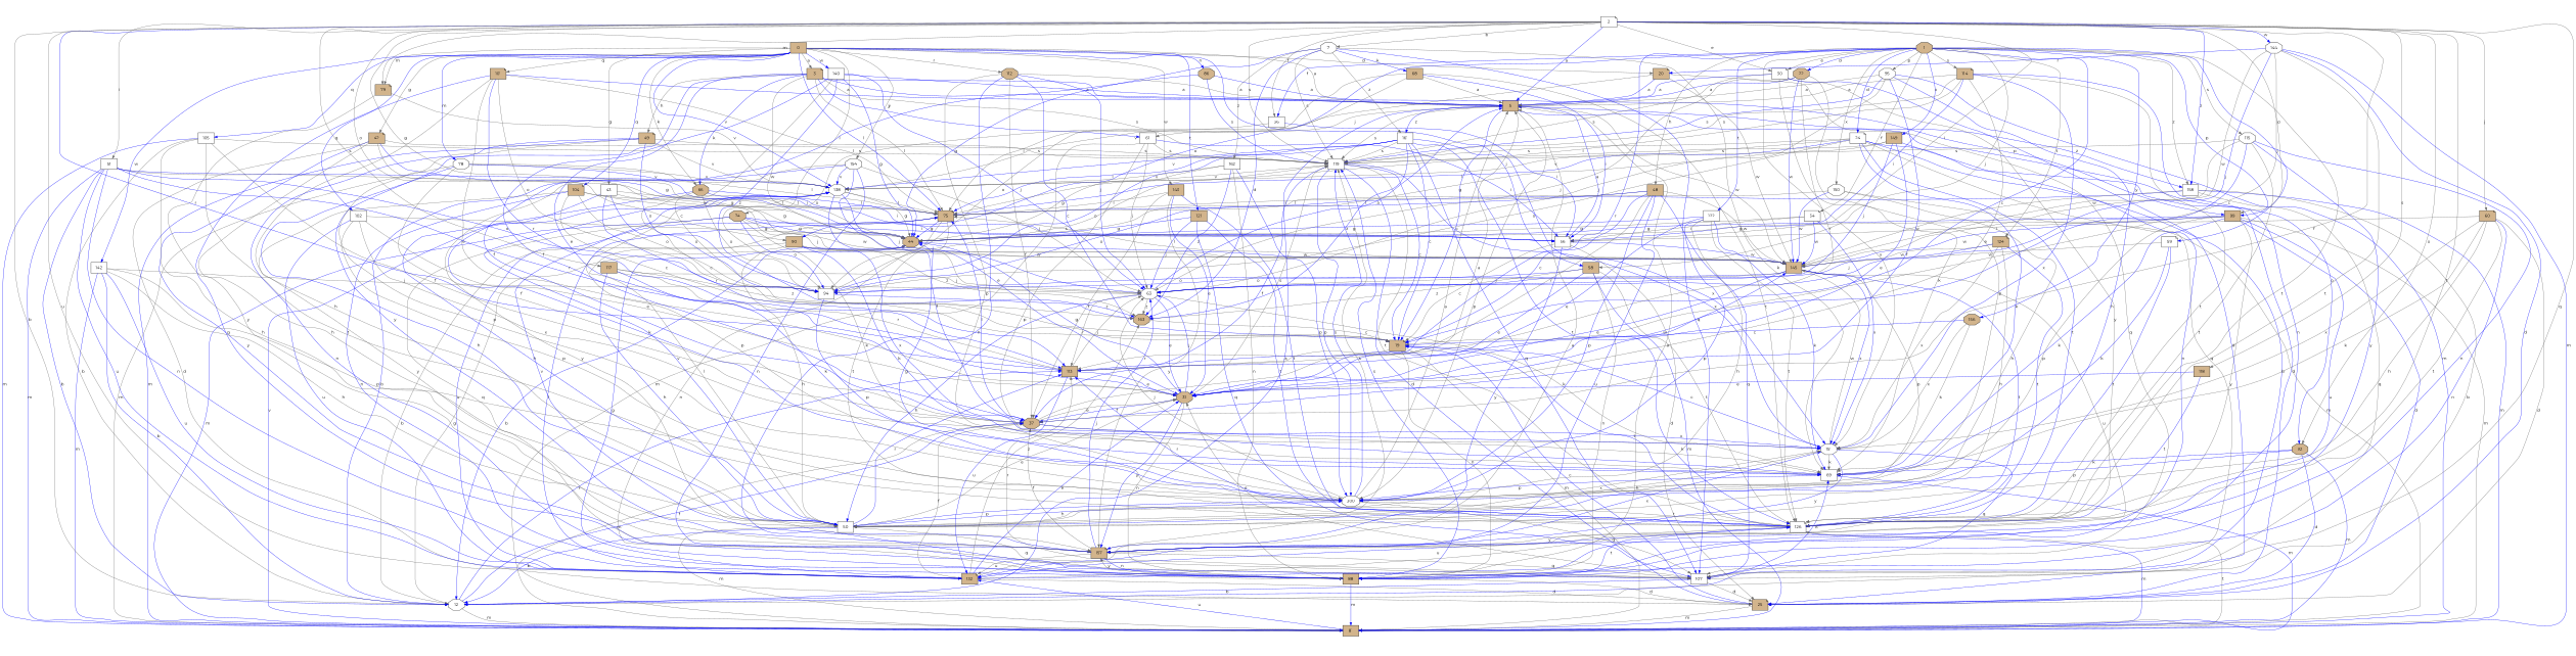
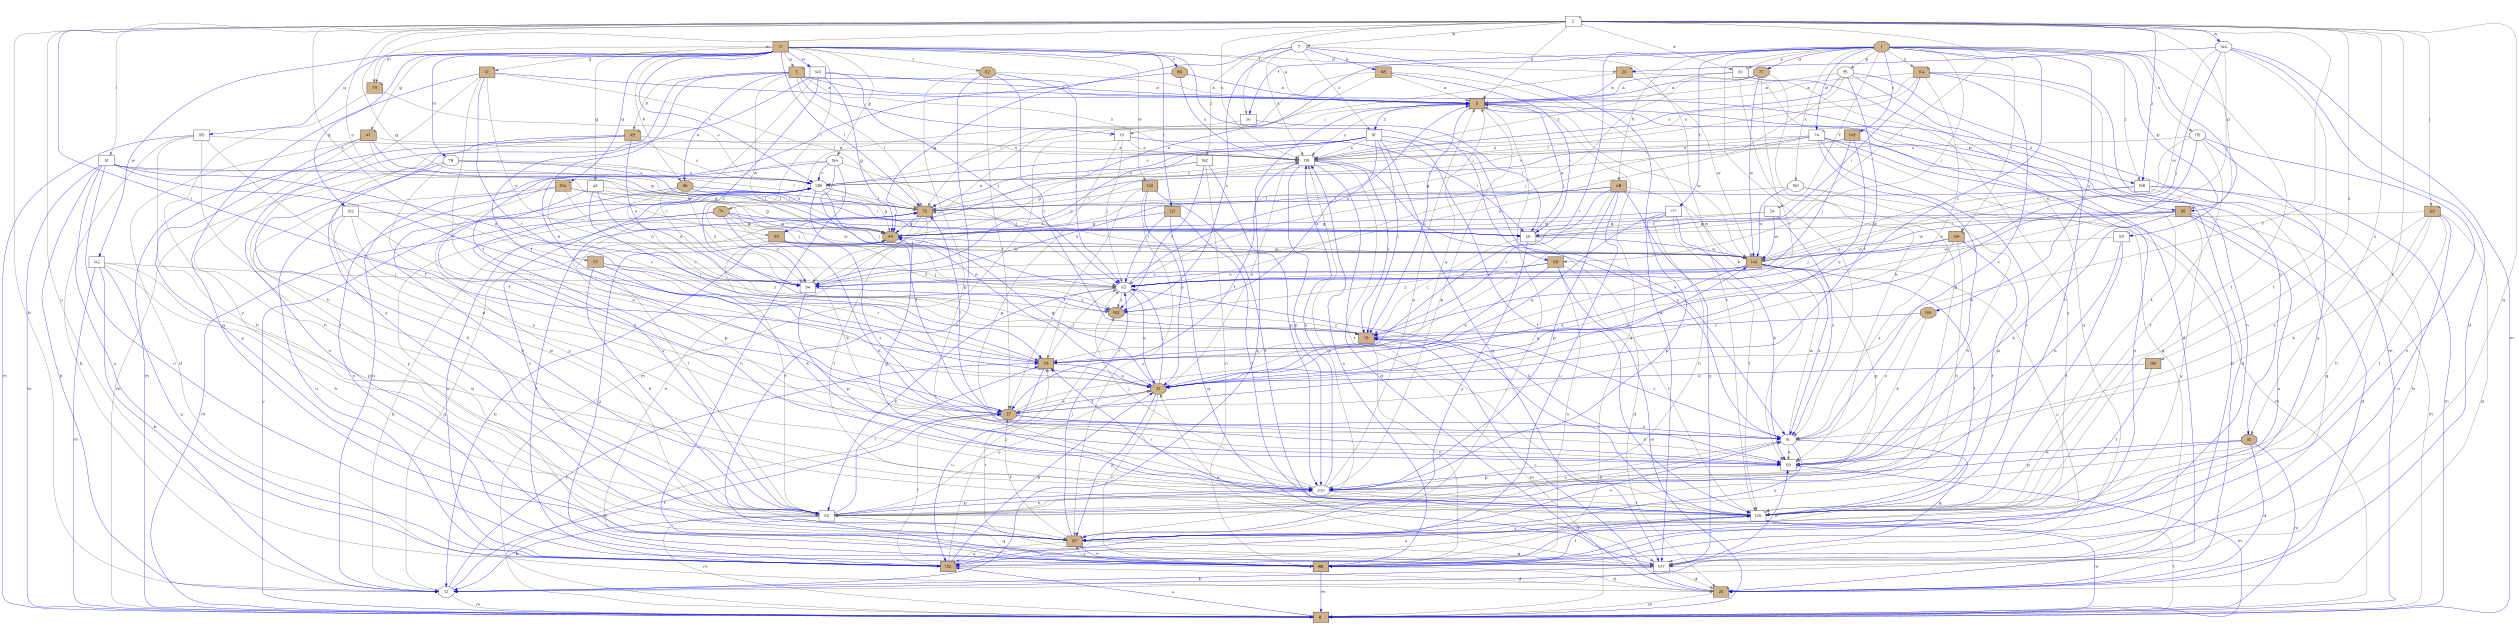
  strict digraph {
    fontname=Montserrat
    node [fillcolor=tan fontname=Montserrat shape=box style=filled]
    edge [color=gray40 fontname=Montserrat]
    3 [shape=note]
    0
    5
    20 [shape=note]
    42 [shape=note]
    43 [fillcolor=white]
    58
    66 [shape=octagon]
    74 [shape=octagon]
    75 [shape=note]
    78 [fillcolor=white shape=octagon]
    79 [shape=note]
    86 [shape=octagon]
    101 [shape=note]
    102 [fillcolor=white]
    104 [shape=note]
    105 [fillcolor=white]
    112 [shape=octagon]
    121
    138 [fillcolor=white shape=octagon]
    140 [fillcolor=white]
    142 [fillcolor=white]
    143
    154 [fillcolor=white shape=octagon]
    99
    119 [fillcolor=white shape=note]
    31 [shape=octagon]
    49 [shape=note]
    61 [fillcolor=white]
    145
    157 [shape=note]
    19 [shape=note]
    158 [fillcolor=white]
    92 [shape=octagon]
    n35 [fillcolor=white label=300 shape=octagon]
    161 [fillcolor=white]
    107 [fillcolor=white]
    44 [shape=octagon]
    25 [shape=note]
    50 [fillcolor=white]
    113
    69 [fillcolor=white]
    94 [fillcolor=white shape=note]
    126 [fillcolor=white shape=note]
    163 [shape=octagon]
    81
    88
    56 [fillcolor=white shape=note]
    132 [shape=note]
    37 [shape=octagon]
    151 [fillcolor=white shape=octagon]
    63 [fillcolor=white shape=octagon]
    12 [fillcolor=white shape=octagon]
    1 [shape=octagon]
    22 [shape=octagon]
    24 [fillcolor=white shape=note]
    30 [fillcolor=white shape=note]
    34 [fillcolor=white shape=note]
    36 [fillcolor=white]
    48
    59 [fillcolor=white shape=note]
    90
    95 [fillcolor=white shape=octagon]
    114 [shape=note]
    115 [fillcolor=white shape=octagon]
    122 [fillcolor=white]
    124 [shape=note]
    149
    150 [fillcolor=white shape=octagon]
    156 [shape=octagon]
    2 [fillcolor=white shape=note]
    7 [fillcolor=white shape=octagon]
    51 [fillcolor=white]
    60 [shape=note]
    117
    118
    144 [fillcolor=white shape=octagon]
    68
    162 [fillcolor=white]
    3 -> 5 [color=blue label=a]
    3 -> 66 [color=blue label=k]
    3 -> 75 [label=l]
    3 -> 99 [color=blue label=p]
    3 -> 119 [label=s]
    3 -> 31 [color=blue label=e]
    3 -> 49 [label=h]
    3 -> 61 [color=blue label=j]
    3 -> 145 [label=w]
    3 -> 157 [color=blue label=y]
    0 -> 3 [label=a]
    0 -> 5 [label=a]
    0 -> 20 [label=d]
    0 -> 42 [label=g]
    0 -> 43 [label=g]
    0 -> 58 [color=blue label=j]
    0 -> 66 [label=k]
    0 -> 74 [label=l]
    0 -> 75 [color=blue label=l]
    0 -> 78 [color=blue label=m]
    0 -> 79 [label=m]
    0 -> 86 [color=blue label=n]
    0 -> 101 [label=q]
    0 -> 102 [color=blue label=q]
    0 -> 104 [color=blue label=q]
    0 -> 105 [color=blue label=q]
    0 -> 112 [label=r]
    0 -> 121 [color=blue label=t]
    0 -> 138 [color=blue label=v]
    0 -> 140 [color=blue label=w]
    0 -> 142 [color=blue label=w]
    0 -> 143 [label=w]
    0 -> 154 [label=y]
    5 -> 119 [label=s]
    5 -> 61 [label=j]
    5 -> 145 [label=w]
    5 -> 19 [color=blue label=c]
    5 -> 158 [color=blue label=z]
    5 -> 92 [color=blue label=o]
    5 -> n35 [label=p]
    5 -> 161 [color=blue label=z]
    20 -> 5 [color=blue label=a]
    20 -> 138 [label=v]
    20 -> 145 [label=w]
    20 -> 107 [label=q]
    42 -> 119 [label=s]
    42 -> 145 [label=w]
    42 -> 157 [color=blue label=y]
    42 -> 44 [color=blue label=g]
    42 -> 25 [label=d]
    42 -> 50 [label=h]
    43 -> 75 [label=l]
    43 -> 44 [label=g]
    43 -> 113 [color=blue label=r]
    43 -> 69 [color=blue label=k]
    43 -> 94 [color=blue label=o]
    58 -> 31 [color=blue label=e]
    58 -> 94 [color=blue label=o]
    58 -> 126 [label=t]
    58 -> 163 [label=z]
    58 -> 81 [color=blue label=m]
    58 -> 88 [label=n]
    66 -> 75 [color=blue label=l]
    66 -> 19 [label=c]
    66 -> 50 [color=blue label=h]
    66 -> 94 [label=o]
    66 -> 56 [color=blue label=i]
    74 -> 145 [label=w]
    74 -> 107 [label=q]
    74 -> 44 [color=blue label=g]
    74 -> 69 [label=k]
    74 -> 94 [color=blue label=o]
    74 -> 81 [color=blue label=m]
    74 -> 56 [color=blue label=i]
    75 -> 44 [color=blue label=g]
    75 -> 126 [label=t]
    75 -> 88 [label=n]
    75 -> 132 [color=blue label=u]
    78 -> 75 [label=l]
    78 -> 138 [label=v]
    78 -> 50 [color=blue label=h]
    78 -> 81 [label=m]
    78 -> 56 [color=blue label=i]
    78 -> 37 [label=f]
    79 -> 138 [label=v]
    79 -> 157 [label=y]
    86 -> 5 [color=blue label=a]
    86 -> 119 [color=blue label=s]
    86 -> 37 [color=blue label=f]
    101 -> 5 [color=blue label=a]
    101 -> 75 [label=l]
    101 -> 31 [label=e]
    101 -> 107 [color=blue label=q]
    101 -> 50 [label=h]
    101 -> 113 [color=blue label=r]
    101 -> 94 [label=o]
    102 -> 31 [label=e]
    102 -> n35 [label=p]
    102 -> 44 [label=g]
    102 -> 132 [color=blue label=u]
    102 -> 151 [label=x]
    104 -> 75 [label=l]
    104 -> 157 [label=y]
    104 -> 19 [label=c]
    104 -> 94 [label=o]
    104 -> 88 [color=blue label=n]
    104 -> 63 [label=j]
    105 -> 119 [label=s]
    105 -> 50 [label=h]
    105 -> 126 [label=t]
    105 -> 81 [color=blue label=m]
    105 -> 37 [label=f]
    105 -> 12 [label=b]
    112 -> 5 [label=a]
    112 -> 19 [color=blue label=c]
    112 -> n35 [label=p]
    112 -> 88 [color=blue label=n]
    112 -> 37 [label=f]
    112 -> 63 [color=blue label=j]
    121 -> 107 [color=blue label=q]
    121 -> 44 [color=blue label=g]
    121 -> 126 [color=blue label=t]
    121 -> 63 [color=blue label=j]
    138 -> 75 [label=l]
    138 -> n35 [label=p]
    138 -> 44 [label=g]
    138 -> 37 [color=blue label=f]
    138 -> 63 [color=blue label=j]
    140 -> 5 [color=blue label=a]
    140 -> 19 [label=c]
    140 -> 44 [color=blue label=g]
    140 -> 163 [color=blue label=z]
    140 -> 37 [color=blue label=f]
    140 -> 63 [color=blue label=j]
    142 -> n35 [label=p]
    142 -> 50 [label=h]
    142 -> 81 [color=blue label=m]
    142 -> 132 [color=blue label=u]
    142 -> 63 [label=j]
    142 -> 12 [color=blue label=b]
    143 -> 75 [label=l]
    143 -> 31 [color=blue label=e]
    143 -> 157 [label=y]
    143 -> 126 [color=blue label=t]
    143 -> 37 [label=f]
    154 -> 138 [color=blue label=v]
    154 -> 31 [color=blue label=e]
    154 -> 157 [label=y]
    154 -> 88 [color=blue label=n]
    154 -> 63 [label=j]
    154 -> 12 [color=blue label=b]
    99 -> 145 [color=blue label=w]
    99 -> 157 [label=y]
    99 -> n35 [label=p]
    99 -> 44 [color=blue label=g]
    99 -> 25 [color=blue label=d]
    99 -> 69 [color=blue label=k]
    99 -> 81 [label=m]
    99 -> 56 [label=i]
    99 -> 132 [color=blue label=u]
    119 -> 138 [label=v]
    119 -> 19 [color=blue label=c]
    119 -> n35 [color=blue label=p]
    119 -> 25 [color=blue label=d]
    119 -> 126 [label=t]
    119 -> 37 [color=blue label=f]
    119 -> 151 [color=blue label=x]
    31 -> 119 [label=s]
    31 -> 145 [color=blue label=w]
    31 -> 157 [color=blue label=y]
    31 -> 44 [color=blue label=g]
    31 -> 88 [label=n]
    31 -> 37 [color=blue label=f]
    31 -> 63 [color=blue label=j]
    49 -> 138 [label=v]
    49 -> 119 [label=s]
    49 -> n35 [label=p]
    49 -> 94 [color=blue label=o]
    49 -> 81 [color=blue label=m]
    49 -> 88 [color=blue label=n]
    61 -> 119 [label=s]
    61 -> n35 [label=p]
    61 -> 81 [label=m]
    61 -> 56 [color=blue label=i]
    61 -> 63 [label=j]
    145 -> 75 [label=l]
    145 -> 31 [color=blue label=e]
    145 -> n35 [label=p]
    145 -> 94 [color=blue label=o]
    145 -> 126 [color=blue label=t]
    145 -> 132 [label=u]
    145 -> 151 [color=blue label=x]
    145 -> 63 [label=j]
    157 -> 138 [color=blue label=v]
    157 -> 119 [label=s]
    157 -> 107 [label=q]
    157 -> 88 [color=blue label=n]
    157 -> 132 [label=u]
    157 -> 37 [label=f]
    157 -> 151 [color=blue label=x]
    157 -> 63 [color=blue label=j]
    19 -> 113 [label=r]
    19 -> 126 [color=blue label=t]
    19 -> 81 [label=m]
    19 -> 88 [label=n]
    158 -> 75 [color=blue label=l]
    158 -> 145 [label=w]
    158 -> 107 [label=q]
    158 -> 81 [color=blue label=m]
    158 -> 12 [label=b]
    92 -> n35 [color=blue label=p]
    92 -> 25 [color=blue label=d]
    92 -> 69 [color=blue label=k]
    92 -> 81 [color=blue label=m]
    n35 -> 5 [label=a]
    n35 -> 119 [color=blue label=s]
    n35 -> 107 [label=q]
    n35 -> 44 [color=blue label=g]
    n35 -> 50 [color=blue label=h]
    n35 -> 126 [label=t]
    n35 -> 63 [label=j]
    161 -> 75 [color=blue label=l]
    161 -> 138 [color=blue label=v]
    161 -> 119 [label=s]
    161 -> 19 [color=blue label=c]
    161 -> 107 [color=blue label=q]
    161 -> 94 [color=blue label=o]
    161 -> 126 [color=blue label=t]
    161 -> 163 [color=blue label=z]
    161 -> 151 [color=blue label=x]
    107 -> 31 [label=e]
    107 -> 25 [label=d]
    107 -> 113 [label=r]
    107 -> 69 [color=blue label=k]
    107 -> 12 [color=blue label=b]
    44 -> 145 [color=blue label=w]
    44 -> 12 [color=blue label=b]
    25 -> 19 [color=blue label=c]
    25 -> 81 [label=m]
    50 -> 75 [label=l]
    50 -> 138 [color=blue label=v]
    50 -> 31 [label=e]
    50 -> n35 [color=blue label=p]
    50 -> 107 [label=q]
    50 -> 113 [color=blue label=r]
    50 -> 81 [label=m]
    50 -> 151 [label=x]
    50 -> 12 [color=blue label=b]
    113 -> 31 [color=blue label=e]
    113 -> 132 [color=blue label=u]
    113 -> 63 [label=j]
    69 -> n35 [color=blue label=p]
    69 -> 81 [color=blue label=m]
    94 -> 119 [label=s]
    94 -> n35 [color=blue label=p]
    94 -> 163 [color=blue label=z]
    126 -> 157 [label=y]
    126 -> 113 [color=blue label=r]
    126 -> 81 [color=blue label=m]
    126 -> 132 [color=blue label=u]
    163 -> 19 [label=c]
    81 -> 138 [color=blue label=v]
    81 -> 126 [label=t]
    81 -> 132 [color=blue label=u]
    88 -> 5 [label=a]
    88 -> 119 [color=blue label=s]
    88 -> 157 [label=y]
    88 -> 25 [label=d]
    88 -> 126 [color=blue label=t]
    88 -> 81 [color=blue label=m]
    56 -> 5 [color=blue label=a]
    56 -> 145 [color=blue label=w]
    56 -> 157 [color=blue label=y]
    56 -> 19 [label=c]
    56 -> 25 [label=d]
    132 -> 5 [label=a]
    132 -> 75 [color=blue label=l]
    132 -> 31 [color=blue label=e]
    132 -> 44 [color=blue label=g]
    132 -> 25 [label=d]
    132 -> 163 [label=z]
    132 -> 37 [label=f]
    37 -> 5 [label=a]
    37 -> 75 [color=blue label=l]
    37 -> 31 [label=e]
    37 -> 69 [label=k]
    37 -> 81 [label=m]
    37 -> 151 [color=blue label=x]
    151 -> 145 [label=w]
    151 -> 157 [color=blue label=y]
    151 -> 19 [color=blue label=c]
    151 -> 107 [color=blue label=q]
    151 -> 50 [label=h]
    151 -> 69 [label=k]
    63 -> 5 [color=blue label=a]
    63 -> 31 [color=blue label=e]
    63 -> 50 [color=blue label=h]
    63 -> 113 [label=r]
-   63 -> 69 [label=k]
+   63 -> 69 [color=blue label=k]
    63 -> 163 [label=z]
    12 -> 5 [color=blue label=a]
    12 -> 44 [label=g]
    12 -> 113 [color=blue label=r]
    12 -> 81 [label=m]
    12 -> 37 [color=blue label=f]
    1 -> 58 [label=j]
    1 -> 99 [color=blue label=p]
    1 -> 19 [color=blue label=c]
    1 -> 158 [label=z]
    1 -> 113 [color=blue label=r]
    1 -> 126 [label=t]
    1 -> 151 [label=x]
    1 -> 22 [color=blue label=d]
    1 -> 24 [color=blue label=d]
    1 -> 30 [label=e]
    1 -> 34 [label=f]
    1 -> 36 [color=blue label=f]
    1 -> 48 [label=h]
    1 -> 59 [color=blue label=j]
    1 -> 90 [color=blue label=o]
    1 -> 95 [label=p]
    1 -> 114 [label=s]
    1 -> 115 [label=s]
    1 -> 122 [color=blue label=t]
    1 -> 124 [label=t]
    1 -> 149 [color=blue label=x]
    1 -> 150 [label=x]
    1 -> 156 [color=blue label=y]
    22 -> 5 [color=blue label=a]
    22 -> 145 [color=blue label=w]
    22 -> n35 [label=p]
    22 -> 113 [label=r]
    22 -> 63 [label=j]
    24 -> 75 [color=blue label=l]
    24 -> 138 [label=v]
    24 -> 119 [label=s]
    24 -> 107 [label=q]
    24 -> 25 [color=blue label=d]
    24 -> 69 [color=blue label=k]
    24 -> 94 [label=o]
    24 -> 126 [color=blue label=t]
    24 -> 12 [color=blue label=b]
    30 -> 5 [color=blue label=a]
    30 -> 119 [label=s]
    30 -> 157 [label=y]
    30 -> 25 [color=blue label=d]
    30 -> 69 [label=k]
    34 -> 145 [color=blue label=w]
    34 -> 44 [label=g]
    34 -> 56 [label=i]
    34 -> 151 [color=blue label=x]
    36 -> 94 [label=o]
    36 -> 56 [color=blue label=i]
    48 -> 75 [label=l]
    48 -> 145 [label=w]
    48 -> 19 [color=blue label=c]
    48 -> n35 [color=blue label=p]
    48 -> 107 [color=blue label=q]
    48 -> 113 [label=r]
    48 -> 94 [color=blue label=o]
    48 -> 132 [color=blue label=u]
    59 -> 145 [label=w]
    59 -> 69 [color=blue label=k]
    59 -> 126 [color=blue label=t]
    90 -> 145 [label=w]
    90 -> 50 [label=h]
    90 -> 69 [color=blue label=k]
    90 -> 163 [label=z]
    90 -> 151 [color=blue label=x]
    90 -> 12 [label=b]
    95 -> 5 [label=a]
    95 -> 119 [color=blue label=s]
    95 -> 50 [color=blue label=h]
    95 -> 81 [color=blue label=m]
    95 -> 37 [color=blue label=f]
    95 -> 63 [label=j]
    114 -> 5 [label=a]
    114 -> 75 [label=l]
    114 -> 119 [label=s]
    114 -> 31 [label=e]
    114 -> 126 [label=t]
    114 -> 88 [color=blue label=n]
    114 -> 56 [color=blue label=i]
    114 -> 151 [color=blue label=x]
    115 -> 119 [label=s]
    115 -> 145 [label=w]
    115 -> 157 [color=blue label=y]
    115 -> 113 [color=blue label=r]
    115 -> 126 [label=t]
    115 -> 88 [color=blue label=n]
    122 -> 31 [color=blue label=e]
    122 -> n35 [color=blue label=p]
    122 -> 44 [color=blue label=g]
    122 -> 50 [label=h]
    122 -> 69 [color=blue label=k]
    122 -> 126 [label=t]
    124 -> 145 [label=w]
    124 -> 50 [label=h]
    124 -> 126 [color=blue label=t]
    124 -> 151 [label=x]
    124 -> 63 [color=blue label=j]
    149 -> 119 [label=s]
    149 -> 31 [color=blue label=e]
    149 -> 44 [label=g]
    149 -> 88 [color=blue label=n]
    149 -> 63 [color=blue label=j]
    150 -> 75 [label=l]
    150 -> 145 [color=blue label=w]
    150 -> 50 [label=h]
    150 -> 81 [label=m]
    156 -> 19 [color=blue label=c]
    156 -> 69 [label=k]
    156 -> 151 [label=x]
-   2 -> 5 [color=blue label=a]
+   2 -> 5 [label=a]
    2 -> 79 [label=m]
    2 -> 99 [label=p]
    2 -> 119 [label=s]
    2 -> 158 [color=blue label=z]
    2 -> 92 [label=o]
    2 -> 107 [label=q]
    2 -> 44 [label=g]
    2 -> 113 [color=blue label=r]
    2 -> 126 [label=t]
    2 -> 56 [label=i]
    2 -> 132 [label=u]
    2 -> 37 [label=f]
    2 -> 12 [label=b]
    2 -> 30 [label=e]
    2 -> 36 [label=f]
    2 -> 90 [label=o]
    2 -> 7 [label=b]
    2 -> 51 [label=i]
    2 -> 60 [label=j]
    2 -> 117 [label=s]
    2 -> 118 [label=s]
    2 -> 144 [color=blue label=w]
    7 -> 119 [label=s]
    7 -> 161 [label=z]
    7 -> 107 [color=blue label=q]
    7 -> 44 [color=blue label=g]
    7 -> 69 [label=k]
-   7 -> 163 [color=blue label=d]
+   7 -> 163 [color=blue label=z]
    7 -> 68 [color=blue label=k]
    7 -> 162 [label=z]
    51 -> 138 [color=blue label=v]
    51 -> 44 [label=g]
    51 -> 113 [color=blue label=r]
    51 -> 94 [color=blue label=o]
    51 -> 81 [color=blue label=m]
    51 -> 88 [color=blue label=n]
    51 -> 132 [color=blue label=u]
    51 -> 12 [color=blue label=b]
    60 -> 44 [label=g]
    60 -> 25 [label=d]
    60 -> 50 [label=h]
    60 -> 69 [label=k]
    60 -> 126 [label=t]
    60 -> 88 [color=blue label=n]
    60 -> 151 [label=x]
    117 -> 50 [color=blue label=h]
    117 -> 113 [label=r]
    117 -> 69 [color=blue label=k]
    117 -> 163 [label=z]
    117 -> 63 [label=j]
    118 -> 31 [color=blue label=e]
    118 -> 126 [color=blue label=t]
    144 -> 20 [color=blue label=r]
    144 -> 145 [label=w]
    144 -> 19 [label=c]
    144 -> 25 [color=blue label=d]
    144 -> 126 [label=t]
    144 -> 81 [color=blue label=m]
    144 -> 63 [color=blue label=j]
    68 -> 5 [label=a]
    68 -> 75 [label=l]
    68 -> 94 [label=o]
    68 -> 126 [label=t]
    68 -> 56 [color=blue label=i]
    162 -> 138 [label=v]
    162 -> n35 [color=blue label=p]
    162 -> 44 [label=g]
    162 -> 163 [color=blue label=z]
    162 -> 88 [label=n]
  }
